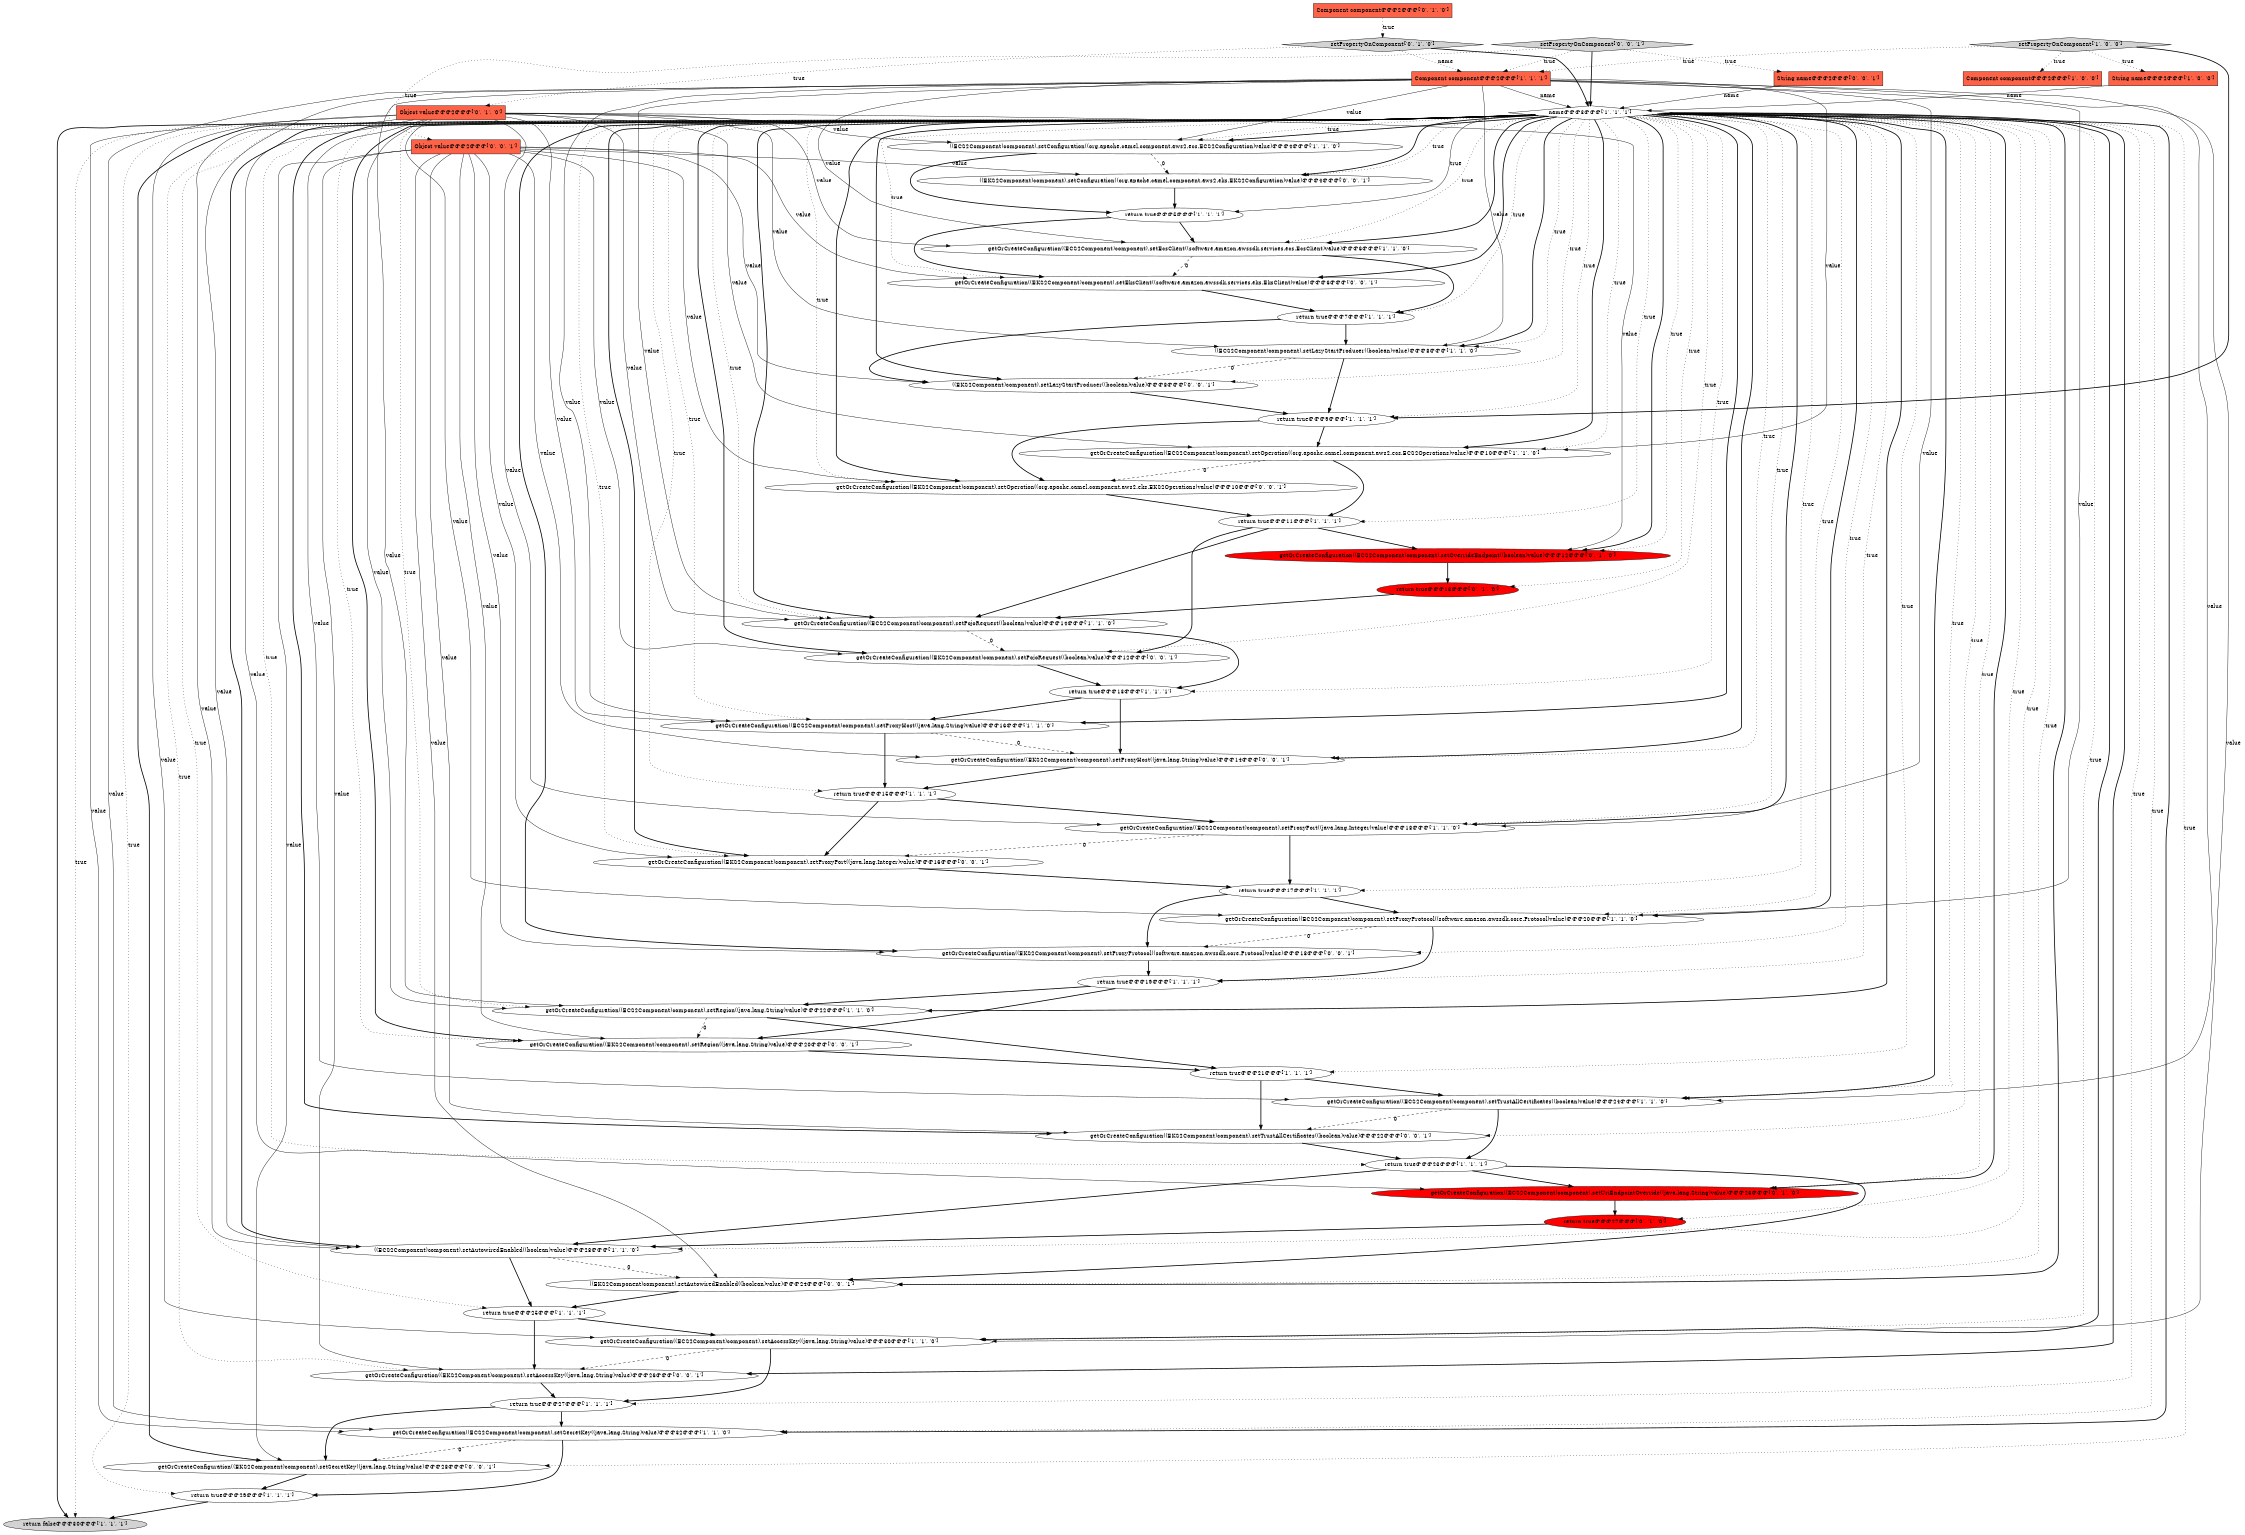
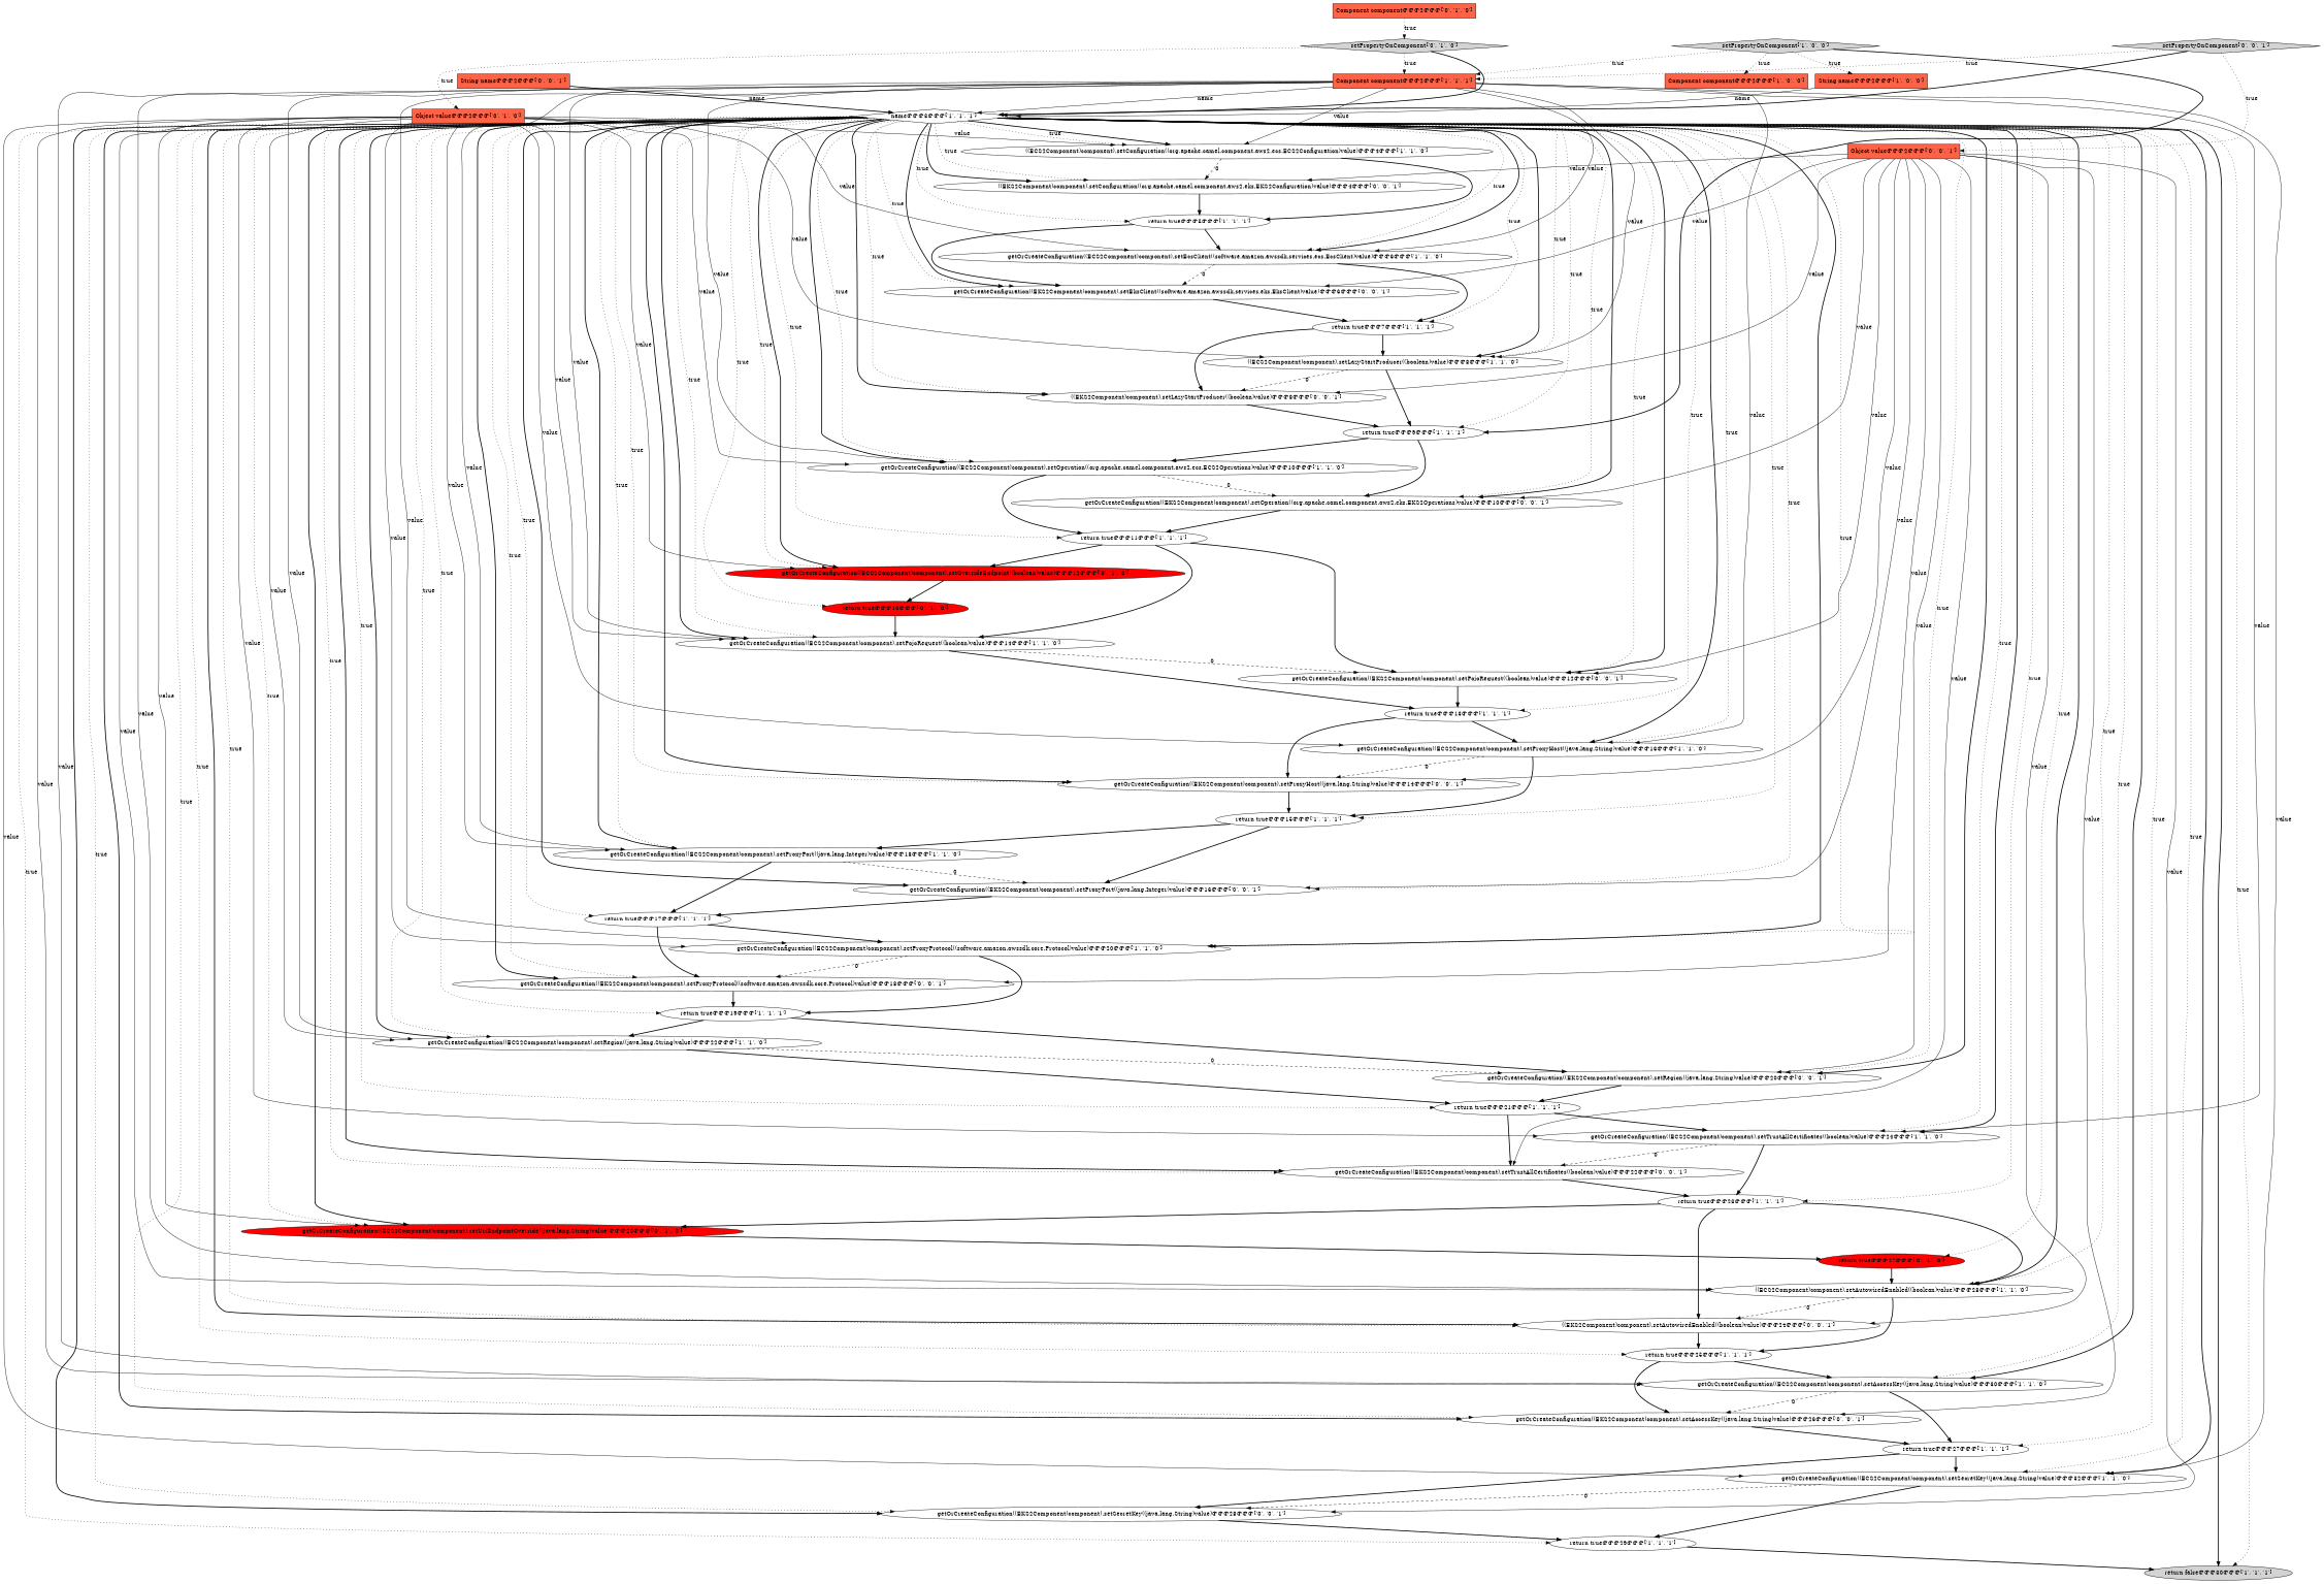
  digraph {
    node [fillcolor=white shape=ellipse style=filled]
    edge [style=bold]
    n1 [fillcolor=lightgray label="setPropertyOnComponent['0', '1', '0']" shape=diamond]
    n2 [label="name@@@3@@@['1', '1', '1']" shape=diamond]
    n3 [fillcolor=tomato label="Object value@@@2@@@['0', '1', '0']" shape=box]
    n4 [fillcolor=tomato label="Component component@@@2@@@['1', '1', '1']" shape=box]
    n5 [label="((ECS2Component)component).setLazyStartProducer((boolean)value)@@@8@@@['1', '1', '0']"]
    n6 [label="((EKS2Component)component).setLazyStartProducer((boolean)value)@@@8@@@['0', '0', '1']"]
    n7 [label="return true@@@9@@@['1', '1', '1']"]
    n8 [label="return true@@@21@@@['1', '1', '1']"]
    n9 [label="getOrCreateConfiguration((ECS2Component)component).setTrustAllCertificates((boolean)value)@@@24@@@['1', '1', '0']"]
    n10 [label="getOrCreateConfiguration((EKS2Component)component).setTrustAllCertificates((boolean)value)@@@22@@@['0', '0', '1']"]
    n11 [label="getOrCreateConfiguration((ECS2Component)component).setEcsClient((software.amazon.awssdk.services.ecs.EcsClient)value)@@@6@@@['1', '1', '0']"]
    n12 [label="getOrCreateConfiguration((EKS2Component)component).setEksClient((software.amazon.awssdk.services.eks.EksClient)value)@@@6@@@['0', '0', '1']"]
    n13 [label="return true@@@7@@@['1', '1', '1']"]
    n14 [label="((EKS2Component)component).setConfiguration((org.apache.camel.component.aws2.eks.EKS2Configuration)value)@@@4@@@['0', '0', '1']"]
    n15 [label="return true@@@5@@@['1', '1', '1']"]
    n16 [label="getOrCreateConfiguration((ECS2Component)component).setSecretKey((java.lang.String)value)@@@32@@@['1', '1', '0']"]
    n17 [label="return true@@@29@@@['1', '1', '1']"]
    n18 [label="getOrCreateConfiguration((EKS2Component)component).setSecretKey((java.lang.String)value)@@@28@@@['0', '0', '1']"]
    n19 [label="getOrCreateConfiguration((ECS2Component)component).setProxyPort((java.lang.Integer)value)@@@18@@@['1', '1', '0']"]
    n20 [label="getOrCreateConfiguration((EKS2Component)component).setProxyPort((java.lang.Integer)value)@@@16@@@['0', '0', '1']"]
    n21 [label="return true@@@17@@@['1', '1', '1']"]
    n22 [fillcolor=lightgray label="return false@@@30@@@['1', '1', '1']"]
    n23 [label="getOrCreateConfiguration((EKS2Component)component).setRegion((java.lang.String)value)@@@20@@@['0', '0', '1']"]
    n24 [label="getOrCreateConfiguration((ECS2Component)component).setOperation((org.apache.camel.component.aws2.ecs.ECS2Operations)value)@@@10@@@['1', '1', '0']"]
    n25 [label="return true@@@11@@@['1', '1', '1']"]
    n26 [label="getOrCreateConfiguration((EKS2Component)component).setOperation((org.apache.camel.component.aws2.eks.EKS2Operations)value)@@@10@@@['0', '0', '1']"]
    n27 [label="getOrCreateConfiguration((ECS2Component)component).setProxyProtocol((software.amazon.awssdk.core.Protocol)value)@@@20@@@['1', '1', '0']"]
    n28 [label="return true@@@19@@@['1', '1', '1']"]
    n29 [label="getOrCreateConfiguration((EKS2Component)component).setProxyProtocol((software.amazon.awssdk.core.Protocol)value)@@@18@@@['0', '0', '1']"]
    n30 [label="getOrCreateConfiguration((ECS2Component)component).setPojoRequest((boolean)value)@@@14@@@['1', '1', '0']"]
    n31 [label="getOrCreateConfiguration((EKS2Component)component).setPojoRequest((boolean)value)@@@12@@@['0', '0', '1']"]
    n32 [label="return true@@@13@@@['1', '1', '1']"]
    n33 [label="getOrCreateConfiguration((ECS2Component)component).setRegion((java.lang.String)value)@@@22@@@['1', '1', '0']"]
    n34 [label="getOrCreateConfiguration((EKS2Component)component).setProxyHost((java.lang.String)value)@@@14@@@['0', '0', '1']"]
    n35 [label="return true@@@15@@@['1', '1', '1']"]
    n36 [label="return true@@@27@@@['1', '1', '1']"]
    n37 [label="return true@@@23@@@['1', '1', '1']"]
    n38 [label="getOrCreateConfiguration((EKS2Component)component).setAccessKey((java.lang.String)value)@@@26@@@['0', '0', '1']"]
    n39 [fillcolor=red label="return true@@@27@@@['0', '1', '0']"]
    n40 [label="((EKS2Component)component).setAutowiredEnabled((boolean)value)@@@24@@@['0', '0', '1']"]
    n41 [label="getOrCreateConfiguration((ECS2Component)component).setAccessKey((java.lang.String)value)@@@30@@@['1', '1', '0']"]
    n42 [label="((ECS2Component)component).setAutowiredEnabled((boolean)value)@@@28@@@['1', '1', '0']"]
    n43 [fillcolor=red label="getOrCreateConfiguration((ECS2Component)component).setOverrideEndpoint((boolean)value)@@@12@@@['0', '1', '0']"]
    n44 [label="return true@@@25@@@['1', '1', '1']"]
    n45 [label="getOrCreateConfiguration((ECS2Component)component).setProxyHost((java.lang.String)value)@@@16@@@['1', '1', '0']"]
    n46 [fillcolor=red label="return true@@@13@@@['0', '1', '0']"]
    n47 [label="((ECS2Component)component).setConfiguration((org.apache.camel.component.aws2.ecs.ECS2Configuration)value)@@@4@@@['1', '1', '0']"]
    n48 [fillcolor=red label="getOrCreateConfiguration((ECS2Component)component).setUriEndpointOverride((java.lang.String)value)@@@26@@@['0', '1', '0']"]
    n49 [fillcolor=tomato label="Component component@@@2@@@['0', '1', '0']" shape=box]
    n50 [fillcolor=lightgray label="setPropertyOnComponent['0', '0', '1']" shape=diamond]
    n51 [fillcolor=tomato label="Object value@@@2@@@['0', '0', '1']" shape=box]
    n52 [fillcolor=tomato label="String name@@@2@@@['0', '0', '1']" shape=box]
    n53 [fillcolor=tomato label="String name@@@2@@@['1', '0', '0']" shape=box]
    n54 [fillcolor=tomato label="Component component@@@2@@@['1', '0', '0']" shape=box]
    n55 [fillcolor=lightgray label="setPropertyOnComponent['1', '0', '0']" shape=diamond]
    n1 -> n2
    n1 -> n3 [label=true style=dotted]
-   n1 -> n4 [label=name style=dotted]
+   n1 -> n4 [label=true style=dotted]
    n2 -> n5 [label=true style=dotted]
    n2 -> n5
    n2 -> n6
    n2 -> n6 [label=true style=dotted]
    n2 -> n7 [label=true style=dotted]
    n2 -> n8 [label=true style=dotted]
    n2 -> n9
    n2 -> n9 [label=true style=dotted]
    n2 -> n10 [label=true style=dotted]
    n2 -> n10
    n2 -> n11 [label=true style=dotted]
    n2 -> n11
    n2 -> n12
    n2 -> n12 [label=true style=dotted]
    n2 -> n13 [label=true style=dotted]
    n2 -> n14
    n2 -> n14 [label=true style=dotted]
-   n2 -> n15 [label=true style=solid]
+   n2 -> n15 [label=true style=dotted]
    n2 -> n16
    n2 -> n16 [label=true style=dotted]
    n2 -> n17 [label=true style=dotted]
    n2 -> n18
    n2 -> n18 [label=true style=dotted]
    n2 -> n19 [label=true style=dotted]
    n2 -> n19
    n2 -> n20
    n2 -> n20 [label=true style=dotted]
    n2 -> n21 [label=true style=dotted]
    n2 -> n22
    n2 -> n22 [label=true style=dotted]
    n2 -> n23 [label=true style=dotted]
    n2 -> n23
    n2 -> n24 [label=true style=dotted]
    n2 -> n24
    n2 -> n25 [label=true style=dotted]
    n2 -> n26 [label=true style=dotted]
    n2 -> n26
    n2 -> n27
    n2 -> n27 [label=true style=dotted]
    n2 -> n28 [label=true style=dotted]
    n2 -> n29
    n2 -> n29 [label=true style=dotted]
    n2 -> n30
    n2 -> n30 [label=true style=dotted]
    n2 -> n31 [label=true style=dotted]
    n2 -> n31
    n2 -> n32 [label=true style=dotted]
    n2 -> n33
    n2 -> n33 [label=true style=dotted]
    n2 -> n34 [label=true style=dotted]
    n2 -> n34
    n2 -> n35 [label=true style=dotted]
    n2 -> n36 [label=true style=dotted]
    n2 -> n37 [label=true style=dotted]
    n2 -> n38
    n2 -> n38 [label=true style=dotted]
    n2 -> n39 [label=true style=dotted]
    n2 -> n40
    n2 -> n40 [label=true style=dotted]
    n2 -> n41 [label=true style=dotted]
    n2 -> n41
    n2 -> n42
    n2 -> n42 [label=true style=dotted]
    n2 -> n43 [label=true style=dotted]
    n2 -> n43
    n2 -> n44 [label=true style=dotted]
    n2 -> n45
    n2 -> n45 [label=true style=dotted]
    n2 -> n46 [label=true style=dotted]
    n2 -> n47
    n2 -> n47 [label=true style=dotted]
    n2 -> n48 [label=true style=dotted]
    n2 -> n48
    n3 -> n5 [label=value style=solid]
    n3 -> n9 [label=value style=solid]
    n3 -> n11 [label=value style=solid]
    n3 -> n16 [label=value style=solid]
    n3 -> n19 [label=value style=solid]
    n3 -> n24 [label=value style=solid]
    n3 -> n27 [label=value style=solid]
    n3 -> n30 [label=value style=solid]
    n3 -> n33 [label=value style=solid]
    n3 -> n41 [label=value style=solid]
    n3 -> n42 [label=value style=solid]
    n3 -> n43 [label=value style=solid]
    n3 -> n45 [label=value style=solid]
    n3 -> n47 [label=value style=solid]
    n3 -> n48 [label=value style=solid]
    n4 -> n2 [label=name style=solid]
    n4 -> n5 [label=value style=solid]
    n4 -> n9 [label=value style=solid]
    n4 -> n11 [label=value style=solid]
    n4 -> n16 [label=value style=solid]
    n4 -> n19 [label=value style=solid]
    n4 -> n24 [label=value style=solid]
    n4 -> n27 [label=value style=solid]
    n4 -> n30 [label=value style=solid]
    n4 -> n33 [label=value style=solid]
    n4 -> n41 [label=value style=solid]
    n4 -> n42 [label=value style=solid]
    n4 -> n45 [label=value style=solid]
    n4 -> n47 [label=value style=solid]
    n5 -> n6 [label=0 style=dashed]
    n5 -> n7
    n6 -> n7
    n7 -> n24
    n7 -> n26
    n8 -> n9
    n8 -> n10
    n9 -> n10 [label=0 style=dashed]
    n9 -> n37
    n10 -> n37
    n11 -> n12 [label=0 style=dashed]
    n11 -> n13
    n12 -> n13
    n13 -> n5
    n13 -> n6
    n14 -> n15
    n15 -> n11
    n15 -> n12
    n16 -> n17
    n16 -> n18 [label=0 style=dashed]
    n17 -> n22
    n18 -> n17
    n19 -> n20 [label=0 style=dashed]
    n19 -> n21
    n20 -> n21
    n21 -> n27
    n21 -> n29
    n23 -> n8
    n24 -> n25
    n24 -> n26 [label=0 style=dashed]
    n25 -> n30
    n25 -> n31
    n25 -> n43
    n26 -> n25
    n27 -> n28
    n27 -> n29 [label=0 style=dashed]
    n28 -> n23
    n28 -> n33
    n29 -> n28
    n30 -> n31 [label=0 style=dashed]
    n30 -> n32
    n31 -> n32
    n32 -> n34
    n32 -> n45
    n33 -> n8
    n33 -> n23 [label=0 style=dashed]
    n34 -> n35
    n35 -> n19
    n35 -> n20
    n36 -> n16
    n36 -> n18
    n37 -> n40
    n37 -> n42
    n37 -> n48
    n38 -> n36
    n39 -> n42
    n40 -> n44
    n41 -> n36
    n41 -> n38 [label=0 style=dashed]
    n42 -> n40 [label=0 style=dashed]
    n42 -> n44
    n43 -> n46
    n44 -> n38
    n44 -> n41
    n45 -> n34 [label=0 style=dashed]
    n45 -> n35
    n46 -> n30
    n47 -> n14 [label=0 style=dashed]
    n47 -> n15
    n48 -> n39
    n49 -> n1 [label=true style=dotted]
    n50 -> n2
    n50 -> n4 [label=true style=dotted]
    n50 -> n51 [label=true style=dotted]
-   n50 -> n52 [label=true style=dotted]
    n51 -> n6 [label=value style=solid]
    n51 -> n10 [label=value style=solid]
    n51 -> n12 [label=value style=solid]
    n51 -> n14 [label=value style=solid]
    n51 -> n18 [label=value style=solid]
    n51 -> n20 [label=value style=solid]
    n51 -> n23 [label=value style=solid]
    n51 -> n26 [label=value style=solid]
    n51 -> n29 [label=value style=solid]
    n51 -> n31 [label=value style=solid]
    n51 -> n34 [label=value style=solid]
    n51 -> n38 [label=value style=solid]
    n51 -> n40 [label=value style=solid]
-   n52 -> n2 [label=name style=solid]
+   n52 -> n2 [label=name]
    n53 -> n2 [label=name style=solid]
    n55 -> n4 [label=true style=dotted]
    n55 -> n7
    n55 -> n53 [label=true style=dotted]
    n55 -> n54 [label=true style=dotted]
  }
